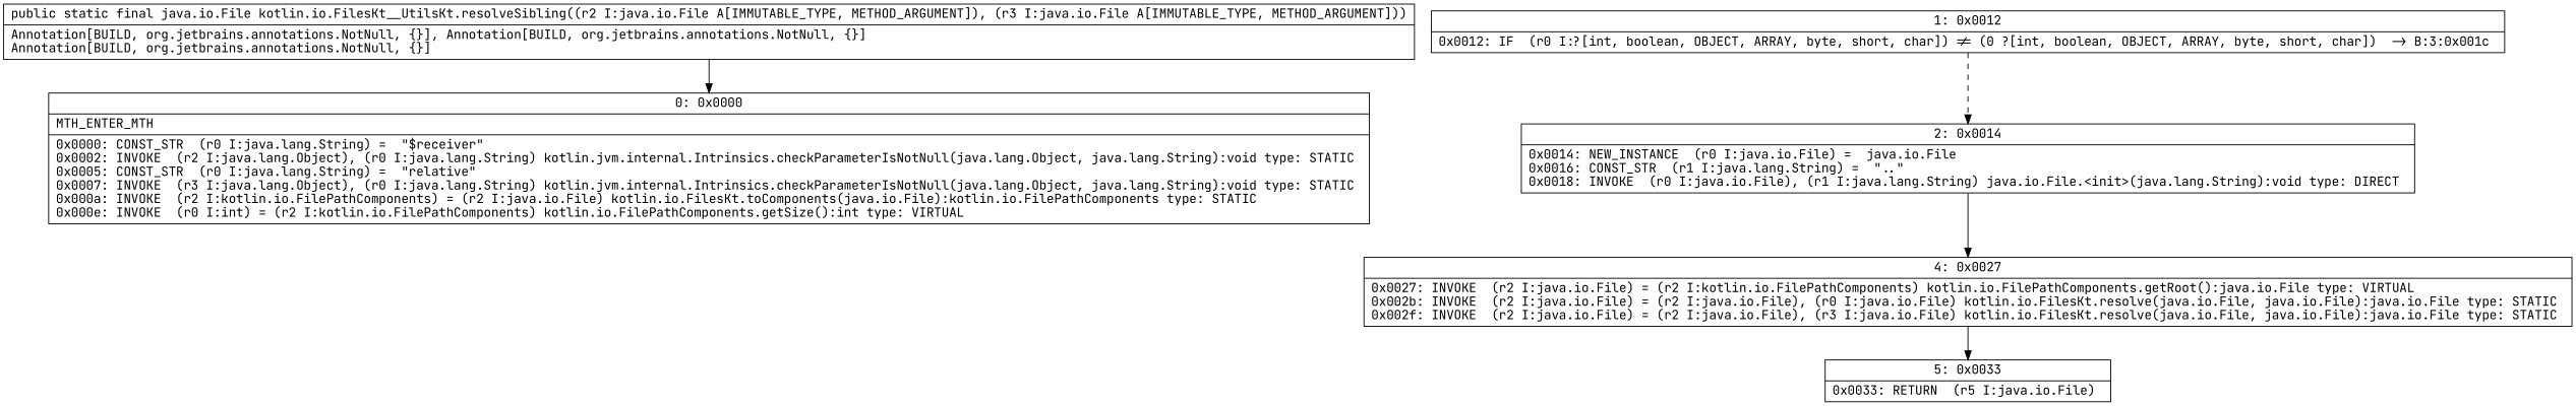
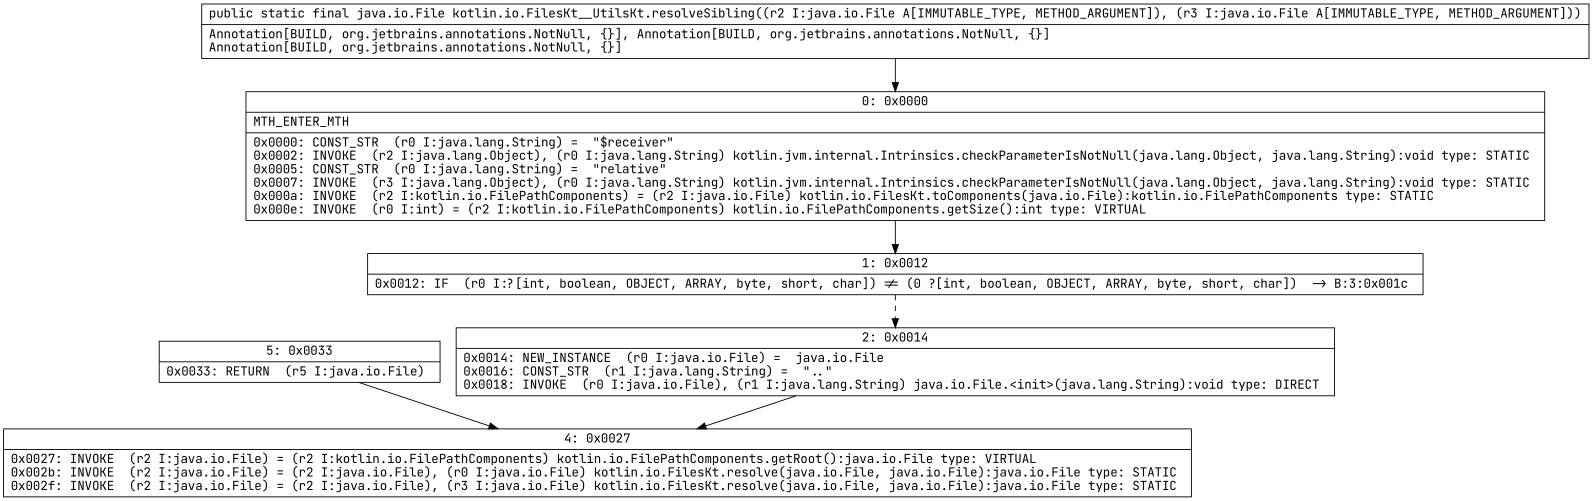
  digraph {
    fontname="JetBrains Mono"
    node [fontname="JetBrains Mono" shape=record]
    edge [fontname="JetBrains Mono"]
    n1 [label="{0\:\ 0x0000|MTH_ENTER_MTH\l|0x0000: CONST_STR  (r0 I:java.lang.String) =  \"$receiver\" \l0x0002: INVOKE  (r2 I:java.lang.Object), (r0 I:java.lang.String) kotlin.jvm.internal.Intrinsics.checkParameterIsNotNull(java.lang.Object, java.lang.String):void type: STATIC \l0x0005: CONST_STR  (r0 I:java.lang.String) =  \"relative\" \l0x0007: INVOKE  (r3 I:java.lang.Object), (r0 I:java.lang.String) kotlin.jvm.internal.Intrinsics.checkParameterIsNotNull(java.lang.Object, java.lang.String):void type: STATIC \l0x000a: INVOKE  (r2 I:kotlin.io.FilePathComponents) = (r2 I:java.io.File) kotlin.io.FilesKt.toComponents(java.io.File):kotlin.io.FilePathComponents type: STATIC \l0x000e: INVOKE  (r0 I:int) = (r2 I:kotlin.io.FilePathComponents) kotlin.io.FilePathComponents.getSize():int type: VIRTUAL \l}"]
    n2 [label="{1\:\ 0x0012|0x0012: IF  (r0 I:?[int, boolean, OBJECT, ARRAY, byte, short, char]) != (0 ?[int, boolean, OBJECT, ARRAY, byte, short, char])  \-\> B:3:0x001c \l}"]
    n3 [label="{2\:\ 0x0014|0x0014: NEW_INSTANCE  (r0 I:java.io.File) =  java.io.File \l0x0016: CONST_STR  (r1 I:java.lang.String) =  \"..\" \l0x0018: INVOKE  (r0 I:java.io.File), (r1 I:java.lang.String) java.io.File.\<init\>(java.lang.String):void type: DIRECT \l}"]
    n4 [label="{4\:\ 0x0027|0x0027: INVOKE  (r2 I:java.io.File) = (r2 I:kotlin.io.FilePathComponents) kotlin.io.FilePathComponents.getRoot():java.io.File type: VIRTUAL \l0x002b: INVOKE  (r2 I:java.io.File) = (r2 I:java.io.File), (r0 I:java.io.File) kotlin.io.FilesKt.resolve(java.io.File, java.io.File):java.io.File type: STATIC \l0x002f: INVOKE  (r2 I:java.io.File) = (r2 I:java.io.File), (r3 I:java.io.File) kotlin.io.FilesKt.resolve(java.io.File, java.io.File):java.io.File type: STATIC \l}"]
    n5 [label="{5\:\ 0x0033|0x0033: RETURN  (r5 I:java.io.File) \l}"]
    n6 [label="{public static final java.io.File kotlin.io.FilesKt__UtilsKt.resolveSibling((r2 I:java.io.File A[IMMUTABLE_TYPE, METHOD_ARGUMENT]), (r3 I:java.io.File A[IMMUTABLE_TYPE, METHOD_ARGUMENT]))  | Annotation[BUILD, org.jetbrains.annotations.NotNull, \{\}], Annotation[BUILD, org.jetbrains.annotations.NotNull, \{\}]\lAnnotation[BUILD, org.jetbrains.annotations.NotNull, \{\}]\l}"]
+   n1 -> n2
    n2 -> n3 [style=dashed]
    n3 -> n4
-   n4 -> n5
+   n5 -> n4
    n6 -> n1
  }
